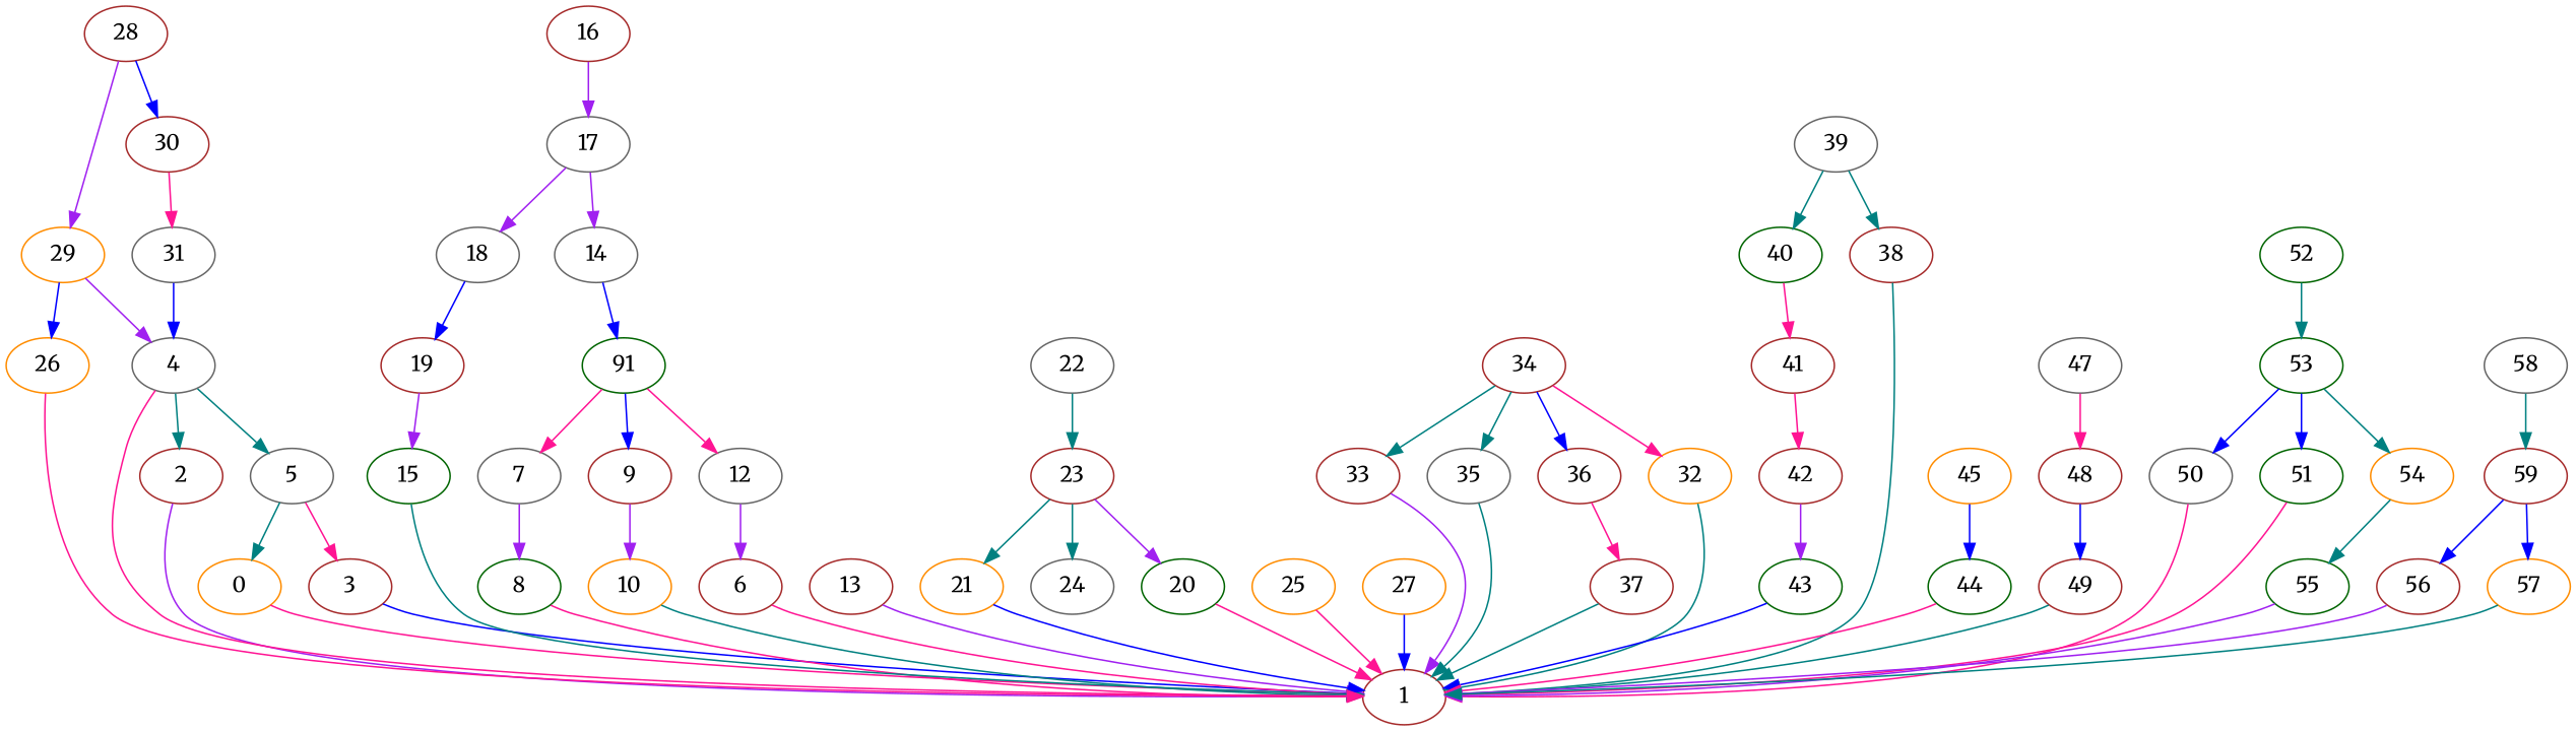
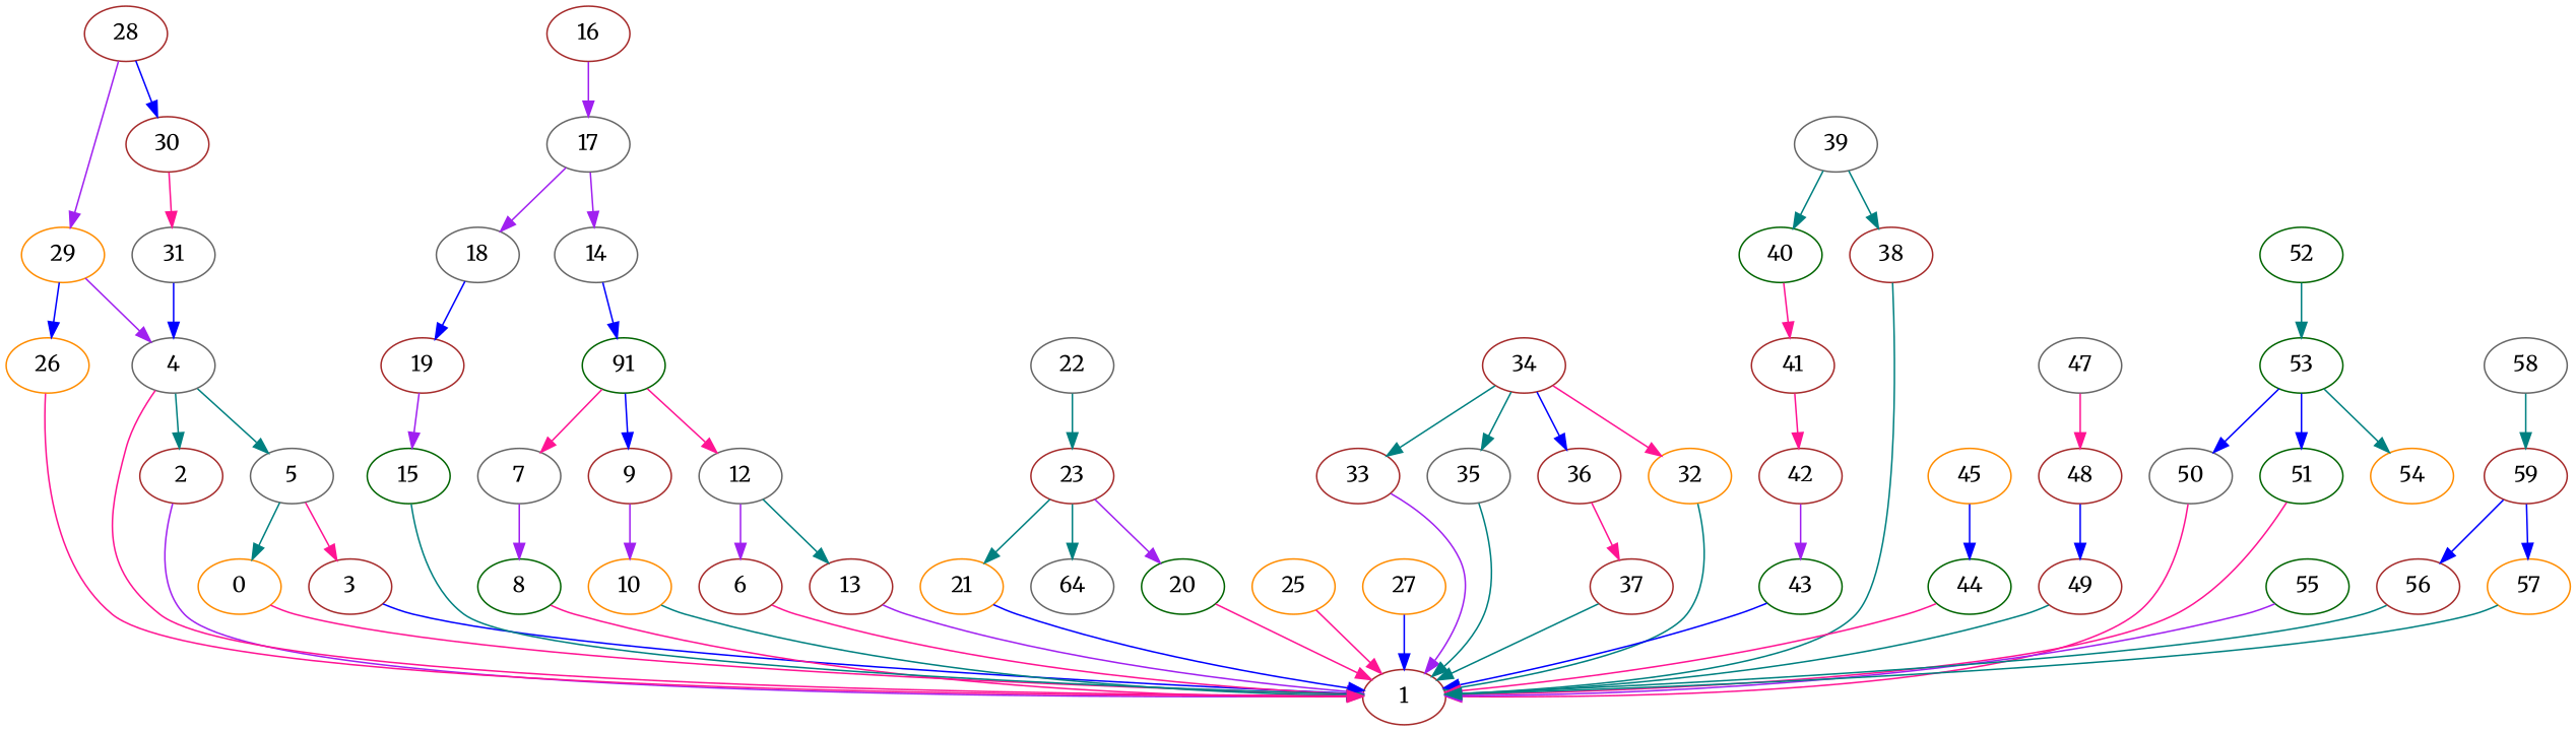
  strict digraph {
    fontname=Merriweather
    node [color=brown exec=56 fontname=Merriweather]
    edge [color=teal comm=20 fontname=Merriweather]
    0 [color=darkorange exec=160]
    1 [exec=150]
    2 [exec=180]
    3 [exec=145]
    4 [color=gray40 exec=189]
    5 [color=gray40 exec=163]
    6 [exec=184]
    7 [color=gray40 exec=92]
    8 [color=darkgreen exec=193]
    9 [exec=95]
    10 [color=darkorange exec=110]
    n12 [color=darkgreen exec=109 label=91]
    12 [color=gray40]
    13 [exec=95]
    14 [color=gray40 exec=156]
    15 [color=darkgreen exec=184]
    16 [exec=143]
    17 [color=gray40 exec=140]
    18 [color=gray40 exec=142]
    19 [exec=164]
    20 [color=darkgreen exec=177]
    21 [color=darkorange exec=178]
    22 [color=gray40 exec=181]
    23 [exec=140]
-   24 [color=gray40 exec=166]
+   24 [color=gray40 exec=166 label=64]
    25 [color=darkorange exec=168]
    26 [color=darkorange exec=118]
    27 [color=darkorange exec=172]
    28 [exec=129]
    29 [color=darkorange exec=127]
    30 [exec=179]
    31 [color=gray40 exec=193]
    32 [color=darkorange exec=98]
    33 [exec=77]
    34 [exec=65]
    35 [color=gray40 exec=197]
    36 [exec=62]
    37 [exec=119]
    38 [exec=158]
    39 [color=gray40 exec=58]
    40 [color=darkgreen exec=64]
    41 [exec=142]
    42 [exec=142]
    43 [color=darkgreen exec=94]
    44 [color=darkgreen]
    45 [color=darkorange exec=60]
    47 [color=gray40 exec=145]
    48 [exec=115]
    49 [exec=82]
    50 [color=gray40 exec=113]
    51 [color=darkgreen exec=88]
    52 [color=darkgreen exec=59]
    53 [color=darkgreen exec=51]
    54 [color=darkorange exec=138]
    55 [color=darkgreen exec=78]
    56 [exec=76]
    57 [color=darkorange]
    58 [color=gray40 exec=164]
    59 [exec=82]
    0 -> 1 [color=deeppink]
    2 -> 1 [color=purple comm=16]
    3 -> 1 [color=blue comm=5]
    4 -> 1 [color=deeppink comm=16]
    4 -> 2 [comm=14]
    4 -> 5 [comm=8]
    5 -> 0 [comm=16]
    5 -> 3 [color=deeppink comm=14]
    6 -> 1 [color=deeppink comm=5]
    7 -> 8 [color=purple comm=18]
    8 -> 1 [color=deeppink comm=8]
    9 -> 10 [color=purple comm=8]
    10 -> 1 [comm=14]
    n12 -> 7 [color=deeppink comm=5]
    n12 -> 9 [color=blue comm=19]
    n12 -> 12 [color=deeppink comm=11]
    12 -> 6 [color=purple comm=18]
+   12 -> 13 [comm=6]
    13 -> 1 [color=purple]
    14 -> n12 [color=blue comm=19]
    15 -> 1 [comm=11]
    16 -> 17 [color=purple comm=7]
    17 -> 14 [color=purple comm=14]
    17 -> 18 [color=purple comm=5]
    18 -> 19 [color=blue comm=5]
    19 -> 15 [color=purple comm=16]
    20 -> 1 [color=deeppink comm=14]
    21 -> 1 [color=blue comm=7]
    22 -> 23 [comm=12]
    23 -> 20 [color=purple]
    23 -> 21 [comm=11]
    23 -> 24 [comm=8]
    25 -> 1 [color=deeppink comm=17]
    26 -> 1 [color=deeppink comm=19]
    27 -> 1 [color=blue comm=9]
    28 -> 29 [color=purple comm=16]
    28 -> 30 [color=blue comm=17]
    29 -> 4 [color=purple comm=13]
    29 -> 26 [color=blue comm=8]
    30 -> 31 [color=deeppink comm=8]
    31 -> 4 [color=blue comm=8]
    32 -> 1 [comm=7]
    33 -> 1 [color=purple comm=15]
    34 -> 32 [color=deeppink comm=11]
    34 -> 33 [comm=8]
    34 -> 35 [comm=17]
    34 -> 36 [color=blue comm=5]
    35 -> 1
    36 -> 37 [color=deeppink comm=6]
    37 -> 1
    38 -> 1 [comm=14]
    39 -> 38 [comm=19]
    39 -> 40 [comm=16]
    40 -> 41 [color=deeppink comm=9]
    41 -> 42 [color=deeppink comm=16]
    42 -> 43 [color=purple comm=13]
    43 -> 1 [color=blue]
    44 -> 1 [color=deeppink]
    45 -> 44 [color=blue]
    47 -> 48 [color=deeppink comm=17]
    48 -> 49 [color=blue comm=12]
    49 -> 1 [comm=10]
    50 -> 1 [color=deeppink]
    51 -> 1 [color=deeppink comm=13]
    52 -> 53 [comm=18]
    53 -> 50 [color=blue comm=7]
    53 -> 51 [color=blue comm=8]
    53 -> 54 [comm=7]
-   54 -> 55 [comm=16]
    55 -> 1 [color=purple comm=10]
-   56 -> 1 [color=purple comm=9]
+   56 -> 1 [comm=9]
    57 -> 1 [comm=18]
    58 -> 59 [comm=7]
    59 -> 56 [color=blue comm=7]
    59 -> 57 [color=blue comm=6]
  }
